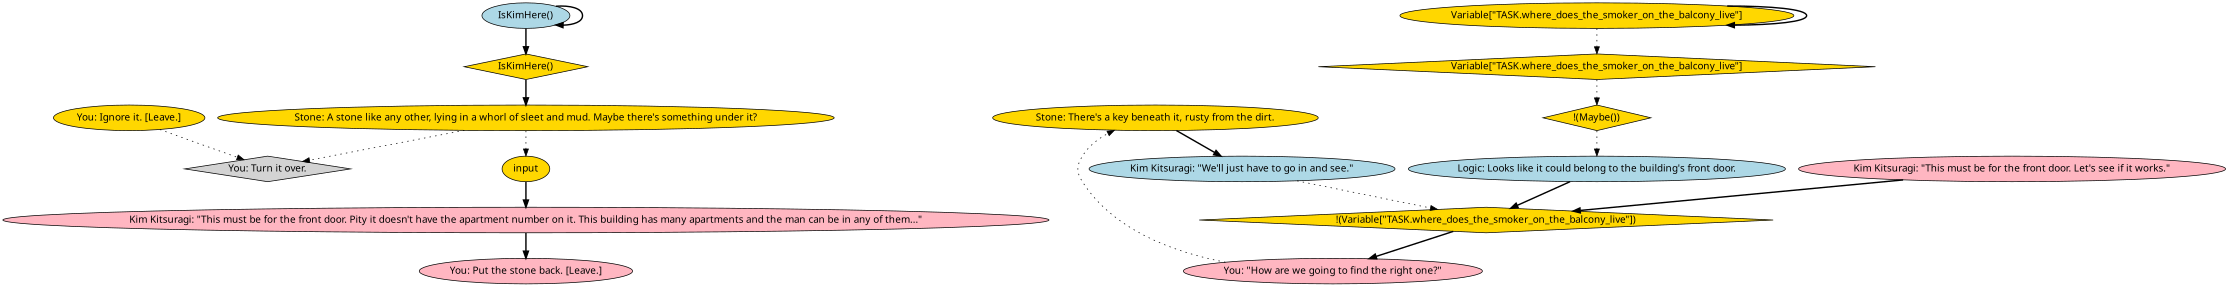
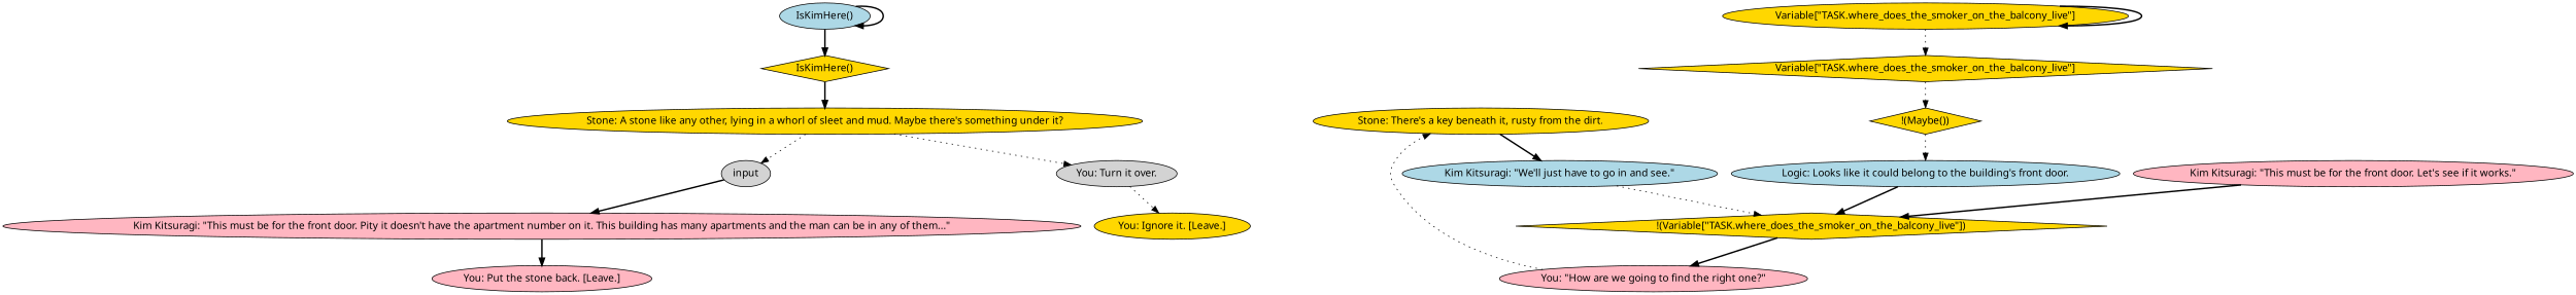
  digraph {
    fontname="Noto Sans"
    node [fillcolor=gold fontname="Noto Sans" style=filled]
    edge [fontname="Noto Sans" style=bold]
-   n1 [label=input]
+   n1 [fillcolor=lightgrey label=input]
    n2 [fillcolor=lightpink label="Kim Kitsuragi: \"This must be for the front door. Pity it doesn't have the apartment number on it. This building has many apartments and the man can be in any of them...\""]
    n3 [fillcolor=lightpink label="You: Put the stone back. [Leave.]"]
    n4 [label="You: Ignore it. [Leave.]"]
    n5 [label="Stone: There's a key beneath it, rusty from the dirt."]
    n6 [fillcolor=lightblue label="Kim Kitsuragi: \"We'll just have to go in and see.\""]
    n7 [label="!(Variable[\"TASK.where_does_the_smoker_on_the_balcony_live\"])" shape=diamond]
    n8 [fillcolor=lightpink label="You: \"How are we going to find the right one?\""]
    n9 [fillcolor=lightblue label="IsKimHere()"]
    n10 [label="IsKimHere()" shape=diamond]
    n11 [label="Stone: A stone like any other, lying in a whorl of sleet and mud. Maybe there's something under it?"]
-   n12 [fillcolor=lightgrey label="You: Turn it over." shape=diamond]
+   n12 [fillcolor=lightgrey label="You: Turn it over."]
    n13 [label="!(Maybe())" shape=diamond]
    n14 [fillcolor=lightblue label="Logic: Looks like it could belong to the building's front door."]
    n15 [label="Variable[\"TASK.where_does_the_smoker_on_the_balcony_live\"]"]
    n16 [label="Variable[\"TASK.where_does_the_smoker_on_the_balcony_live\"]" shape=diamond]
    n17 [fillcolor=lightpink label="Kim Kitsuragi: \"This must be for the front door. Let's see if it works.\""]
    n1 -> n2
    n2 -> n3
    n5 -> n6
    n6 -> n7 [style=dotted]
    n7 -> n8
    n8 -> n5 [style=dotted]
    n9 -> n9
    n9 -> n10
    n10 -> n11
    n11 -> n1 [style=dotted]
    n11 -> n12 [style=dotted]
-   n4 -> n12 [style=dotted]
+   n12 -> n4 [style=dotted]
    n13 -> n14 [style=dotted]
    n14 -> n7
    n15 -> n15
    n15 -> n16 [style=dotted]
    n16 -> n13 [style=dotted]
    n17 -> n7
  }
